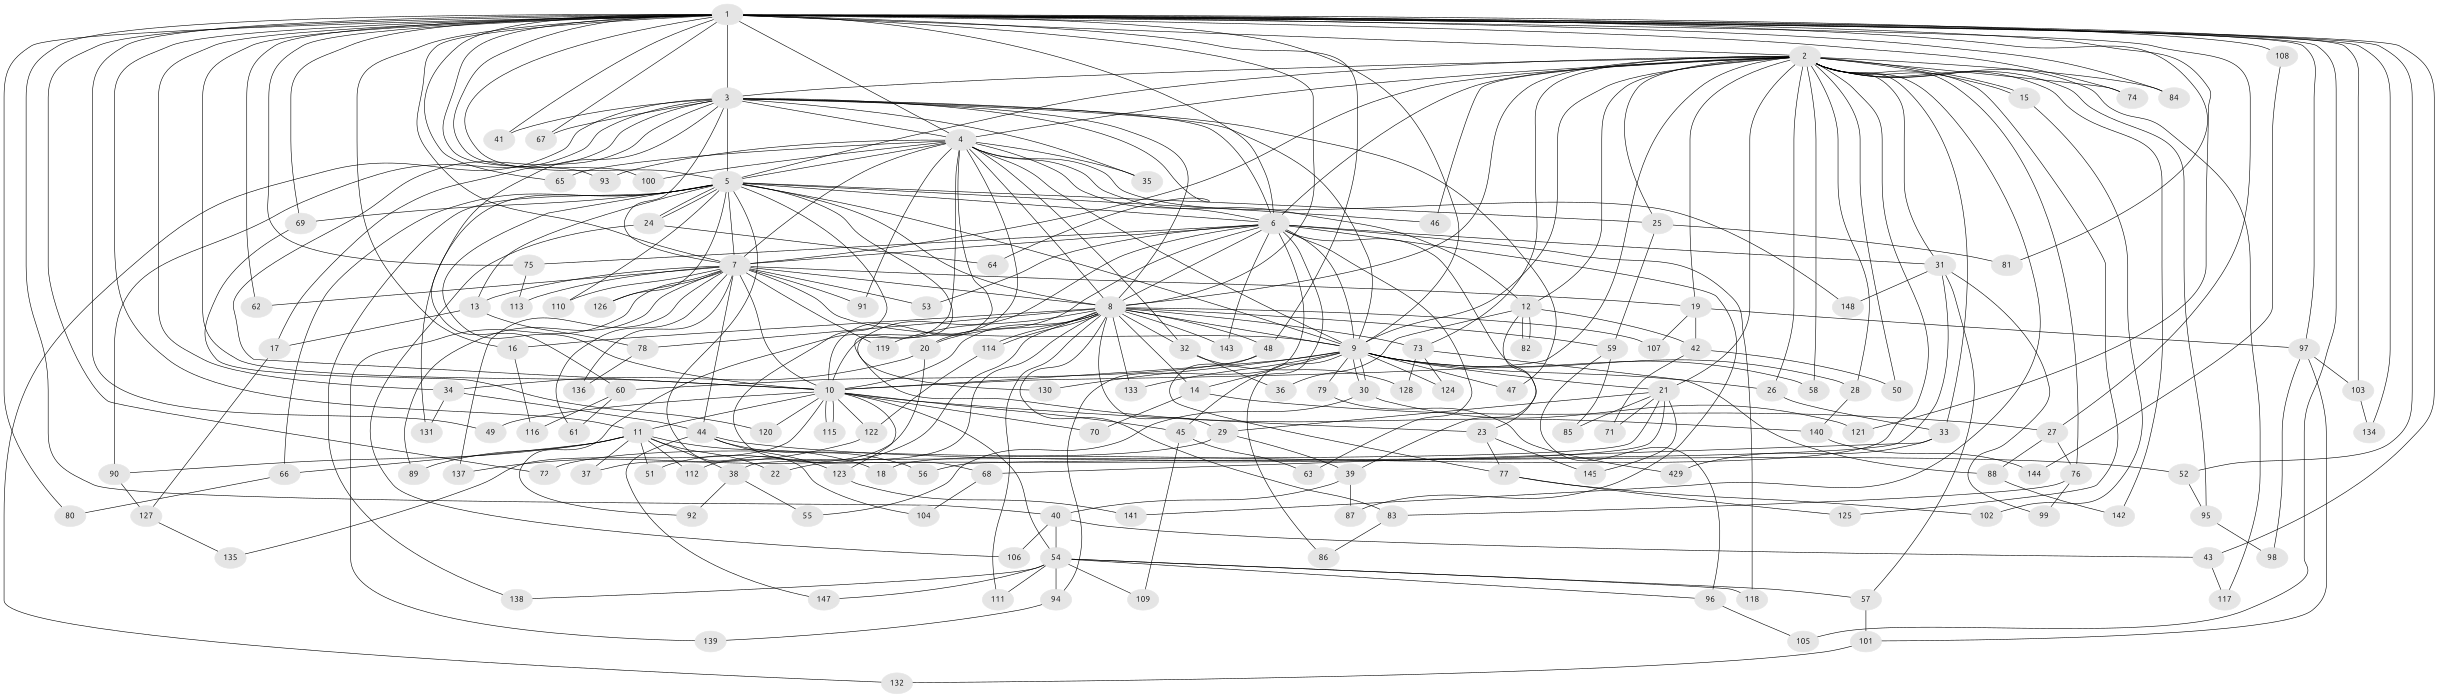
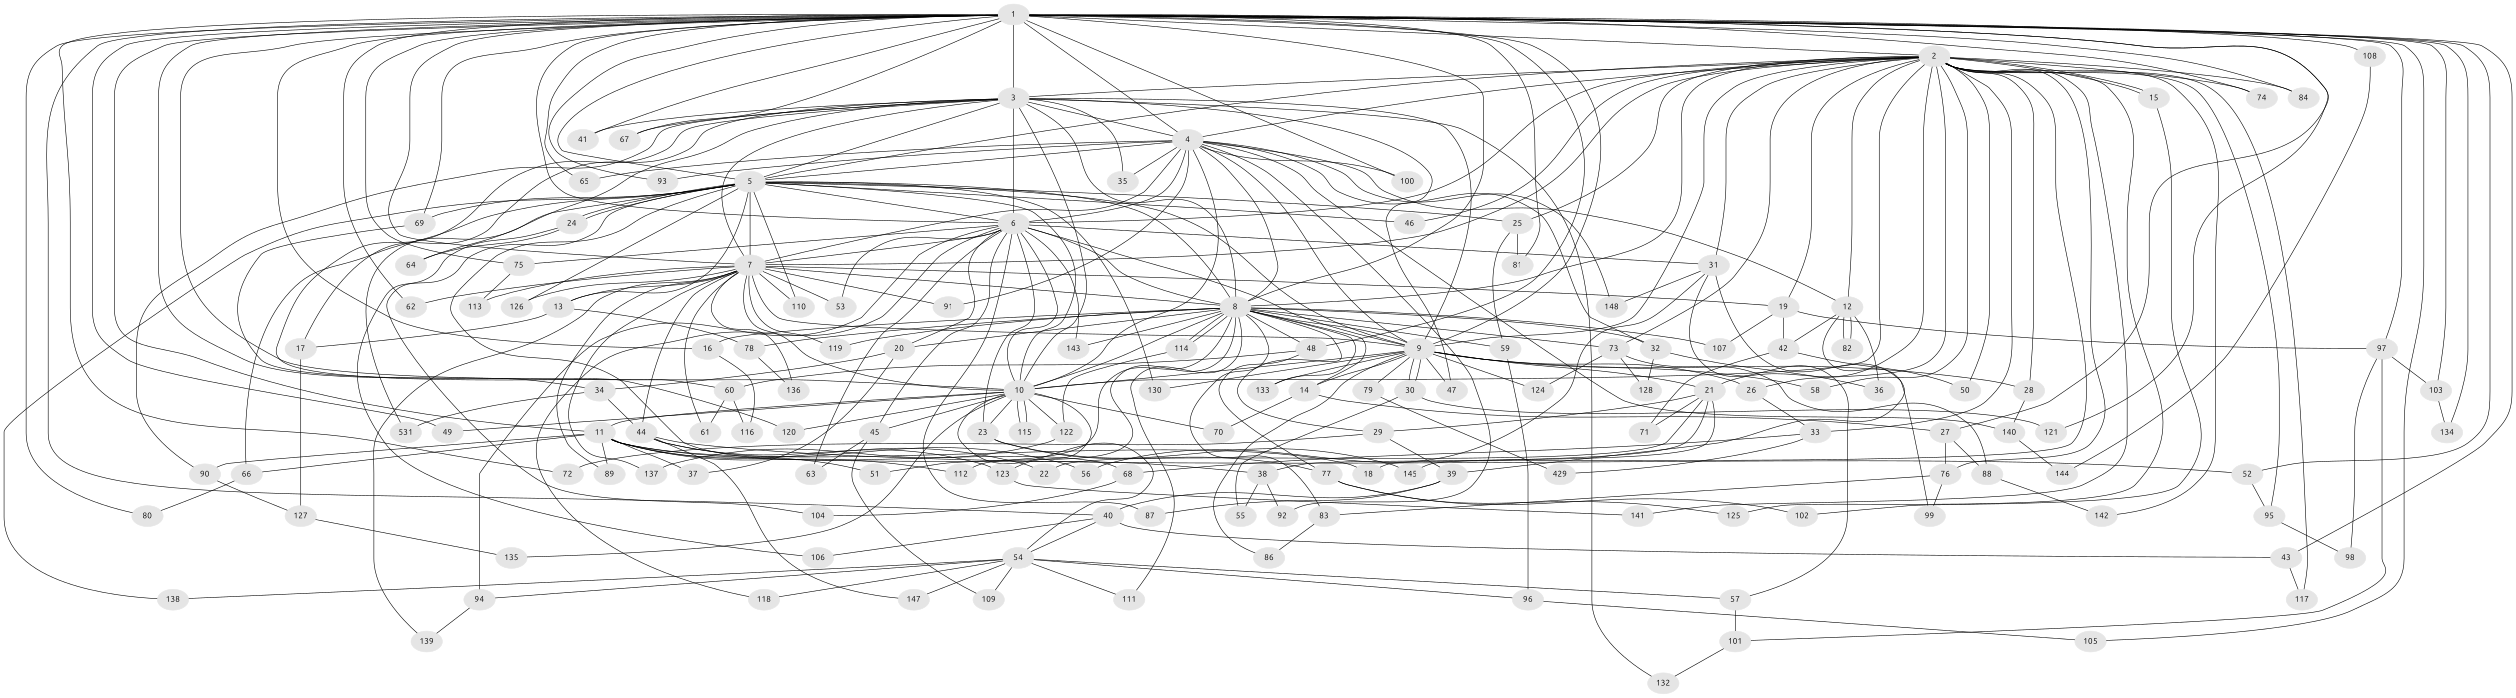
  graph {
    fontname=Ubuntu
    node [color=gray90 fontname=Ubuntu style=filled]
    edge [fontname=Ubuntu]
    1
    2
    3
    4
    5
    6
    7
    8
    9
    10
    11
    16
    27
    34
    40
    41
    43
    48
    49
    52
    62
    65
    67
    69
    72
    74
    75
    80
    81
    84
    93
    97
    100
    103
    105
    108
    121
    134
    12
    15
    18
    19
    21
    25
    26
    28
    31
    33
    46
    50
    58
    73
    76
    95
    117
    125
    141
    142
    17
    35
    47
    60
    64
    90
    132
    32
    91
    92
    140
    148
    13
    24
    66
    68
    104
    110
    126
    130
-   131
+   131 [label=531]
    138
    20
    23
    45
    53
    63
    87
    94
    118
    143
    44
    61
    89
    113
    119
    136
    137
    139
    14
    29
    51
    59
    78
    83
    107
    111
    112
    114
    133
    30
    79
    86
    124
    54
    70
    115
    120
    122
    123
    135
    22
    37
    38
    116
    88
    106
    77
    101
    98
    144
    36
    39
    42
    82
    102
    71
-   85
    145
    56
    57
    99
    n141 [label=429]
    128
    127
    109
    147
    96
    55
    1 -- 2
    1 -- 3
    1 -- 4
    1 -- 5
    1 -- 6
    1 -- 7
    1 -- 8
    1 -- 9
    1 -- 10
    1 -- 11
    1 -- 16
    1 -- 27
    1 -- 34
    1 -- 40
    1 -- 41
    1 -- 43
    1 -- 48
    1 -- 49
    1 -- 52
    1 -- 62
    1 -- 65
    1 -- 67
    1 -- 69
    1 -- 72
    1 -- 74
    1 -- 75
    1 -- 80
    1 -- 81
    1 -- 84
    1 -- 93
    1 -- 97
    1 -- 100
    1 -- 103
    1 -- 105
    1 -- 108
    1 -- 121
    1 -- 134
    2 -- 3
    2 -- 4
    2 -- 5
    2 -- 6
    2 -- 7
    2 -- 8
    2 -- 9
    2 -- 10
    2 -- 74
    2 -- 84
    2 -- 12
    2 -- 15
    2 -- 15
    2 -- 18
    2 -- 19
    2 -- 21
    2 -- 25
    2 -- 26
    2 -- 28
    2 -- 31
    2 -- 33
    2 -- 46
    2 -- 50
    2 -- 58
    2 -- 73
    2 -- 76
    2 -- 95
    2 -- 117
    2 -- 125
    2 -- 141
    2 -- 142
    3 -- 4
    3 -- 5
    3 -- 6
    3 -- 7
    3 -- 8
    3 -- 9
    3 -- 10
    3 -- 41
    3 -- 67
    3 -- 17
    3 -- 35
    3 -- 47
    3 -- 60
    3 -- 64
    3 -- 90
    3 -- 132
    4 -- 5
    4 -- 6
    4 -- 7
    4 -- 8
    4 -- 9
    4 -- 10
    4 -- 65
    4 -- 93
    4 -- 100
    4 -- 12
    4 -- 35
    4 -- 32
    4 -- 91
    4 -- 92
    4 -- 140
    4 -- 148
    5 -- 6
    5 -- 7
    5 -- 8
    5 -- 9
    5 -- 10
    5 -- 69
    5 -- 25
    5 -- 46
    5 -- 13
    5 -- 24
    5 -- 24
    5 -- 66
    5 -- 68
    5 -- 104
    5 -- 110
    5 -- 126
    5 -- 130
    5 -- 131
    5 -- 138
    6 -- 7
    6 -- 8
    6 -- 9
    6 -- 10
    6 -- 75
    6 -- 31
    6 -- 20
    6 -- 23
    6 -- 45
    6 -- 53
    6 -- 63
    6 -- 87
    6 -- 94
    6 -- 118
    6 -- 143
    7 -- 8
    7 -- 9
    7 -- 10
    7 -- 62
    7 -- 19
    7 -- 91
    7 -- 13
    7 -- 110
    7 -- 126
    7 -- 53
    7 -- 44
    7 -- 61
    7 -- 89
    7 -- 113
    7 -- 119
    7 -- 136
    7 -- 137
    7 -- 139
    8 -- 9
    8 -- 10
    8 -- 16
    8 -- 48
    8 -- 73
    8 -- 32
    8 -- 20
    8 -- 143
    8 -- 119
    8 -- 14
    8 -- 29
    8 -- 51
    8 -- 59
    8 -- 78
    8 -- 83
    8 -- 107
    8 -- 111
    8 -- 112
    8 -- 114
    8 -- 114
    8 -- 133
    9 -- 10
    9 -- 21
    9 -- 26
    9 -- 28
    9 -- 58
    9 -- 47
    9 -- 130
    9 -- 14
    9 -- 133
    9 -- 30
    9 -- 30
    9 -- 79
    9 -- 86
    9 -- 124
    10 -- 11
    10 -- 49
    10 -- 23
    10 -- 45
    10 -- 54
    10 -- 70
    10 -- 115
    10 -- 115
    10 -- 120
    10 -- 122
    10 -- 123
    10 -- 135
    11 -- 18
    11 -- 90
    11 -- 66
    11 -- 89
    11 -- 51
    11 -- 112
    11 -- 22
    11 -- 37
    11 -- 38
    16 -- 116
    27 -- 76
    27 -- 88
    34 -- 131
    34 -- 44
    40 -- 43
    40 -- 54
    40 -- 106
    43 -- 117
    48 -- 60
    48 -- 77
    52 -- 95
    69 -- 120
    75 -- 113
    97 -- 103
    97 -- 101
    97 -- 98
    103 -- 134
    108 -- 144
    12 -- 36
    12 -- 39
    12 -- 42
    12 -- 82
    12 -- 82
    15 -- 102
    19 -- 97
    19 -- 107
    19 -- 42
    21 -- 29
    21 -- 22
    21 -- 38
    21 -- 71
-   21 -- 85
    21 -- 145
    25 -- 81
    25 -- 59
    26 -- 33
    28 -- 140
    31 -- 148
    31 -- 56
    31 -- 57
    31 -- 99
    33 -- 68
    33 -- n141
    73 -- 124
    73 -- 88
    73 -- 128
    76 -- 83
    76 -- 99
    95 -- 98
    17 -- 127
    60 -- 61
    60 -- 116
    90 -- 127
    32 -- 36
    32 -- 128
    140 -- 144
    13 -- 17
    13 -- 78
    24 -- 64
    24 -- 106
    66 -- 80
    68 -- 104
    20 -- 34
    20 -- 37
    23 -- 77
    23 -- 145
    45 -- 63
    45 -- 109
    94 -- 139
    44 -- 52
    44 -- 123
    44 -- 56
    44 -- 147
    14 -- 27
    14 -- 70
    29 -- 72
    29 -- 39
-   59 -- 85
    59 -- 96
    78 -- 136
    83 -- 86
    114 -- 122
    30 -- 121
    30 -- 55
    79 -- n141
    54 -- 138
    54 -- 94
    54 -- 118
    54 -- 111
    54 -- 57
    54 -- 109
    54 -- 147
    54 -- 96
    122 -- 137
    123 -- 141
    38 -- 92
    38 -- 55
    88 -- 142
    77 -- 125
    77 -- 102
    101 -- 132
    39 -- 40
    39 -- 87
    42 -- 50
    42 -- 71
    57 -- 101
    127 -- 135
    96 -- 105
  }
